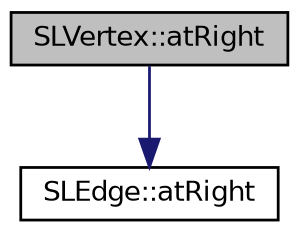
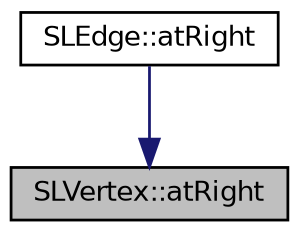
  digraph {
    rankdir=TB
    node [color=black fontname=Helvetica fontsize=10 shape=record style=filled]
    n1 [fillcolor=grey75 fontcolor=black height=0.2 label="SLVertex::atRight" width=0.4]
    n2 [fillcolor=white height=0.2 label="SLEdge::atRight" width=0.4]
-   n1 -> n2 [color=midnightblue fontname=Helvetica fontsize=10 labelfontname=Helvetica labelfontsize=10 style=solid]
+   n2 -> n1 [color=midnightblue fontname=Helvetica fontsize=10 labelfontname=Helvetica labelfontsize=10 style=solid]
  }
